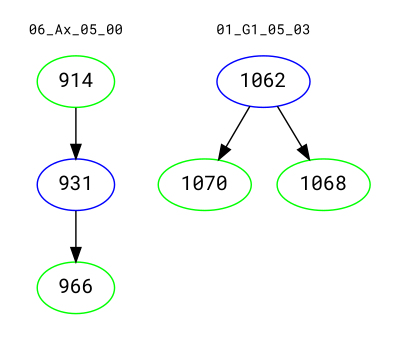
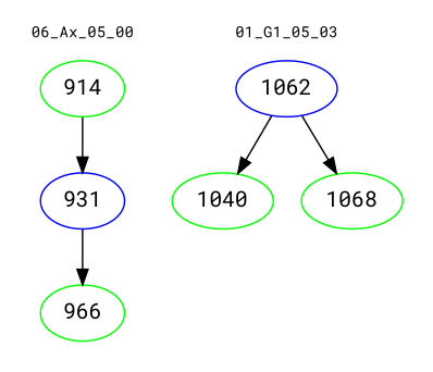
  digraph {
    fontname="Roboto Mono"
    node [color=green fontname="Roboto Mono"]
    edge [color=black fontname="Roboto Mono"]
    n1 [color=blue label=931]
    n2 [label=914]
    n3 [label=966]
    n4 [color=blue label=1062]
-   n5 [label=1070]
+   n5 [label=1040]
    n6 [label=1068]
    subgraph cluster_1 {
      color=white
      fontsize=10
      label="06_Ax_05_00"
      n1
      n2
      n3
    }
    subgraph cluster_2 {
      color=white
      fontsize=10
      label="01_G1_05_03"
      n4
      n5
      n6
    }
    n1 -> n3
    n2 -> n1
    n4 -> n5
    n4 -> n6
  }
